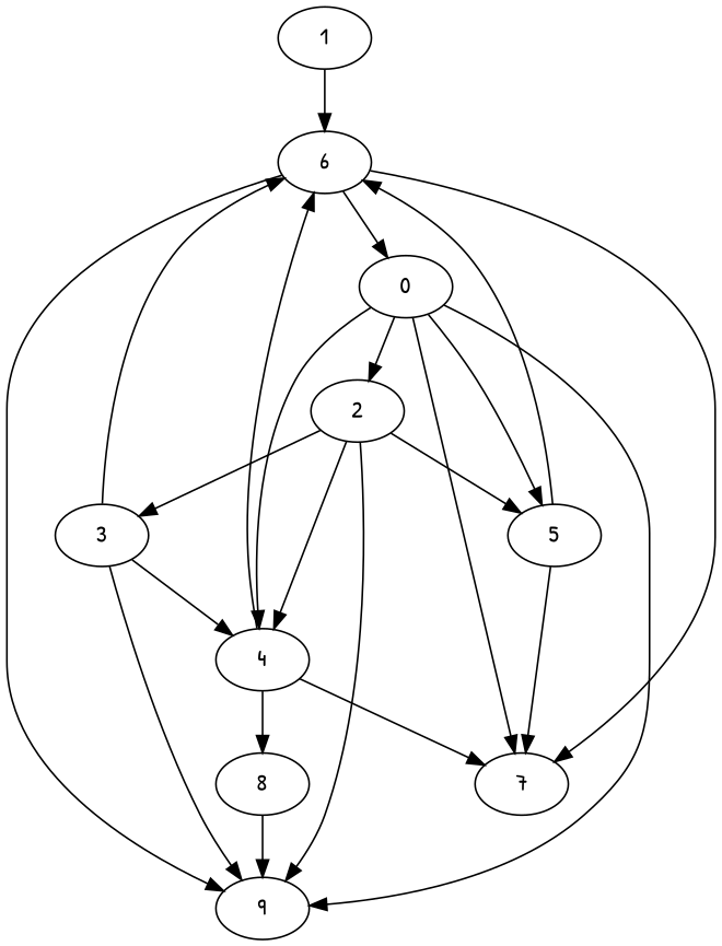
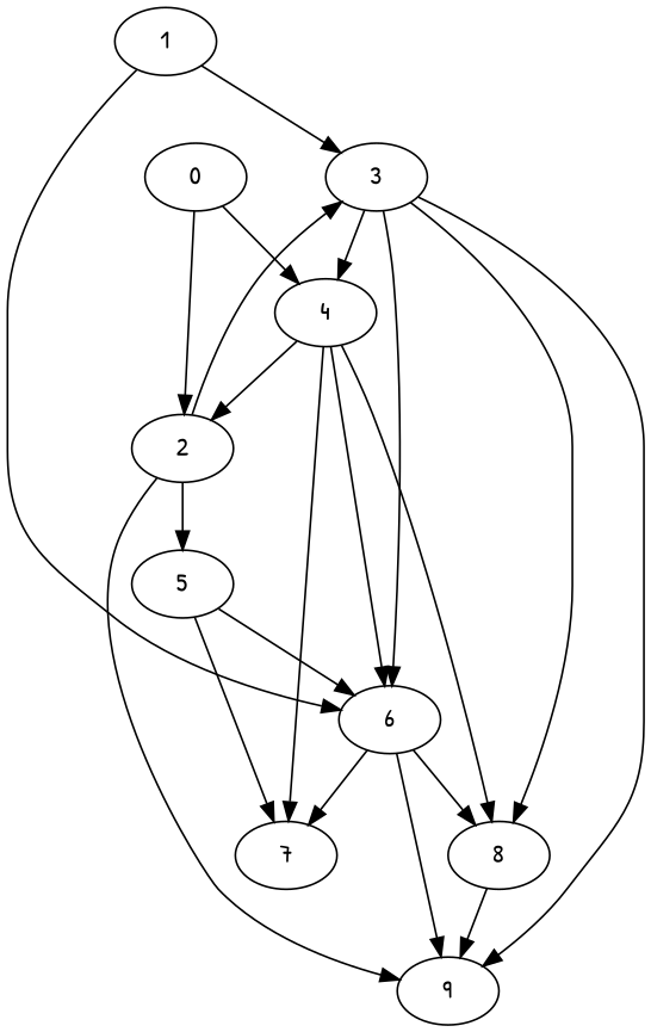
  digraph {
    fontname="Patrick Hand"
    node [Weight=16 fontname="Patrick Hand"]
    edge [Weight=6 fontname="Patrick Hand"]
    1 [Weight=23]
    3 [Weight=18]
    6 [Weight=5]
    8
    4 [Weight=5]
    9 [Weight=8]
    2
    5 [Weight=21]
    7 [Weight=21]
    0
+   1 -> 3
    1 -> 6 [Weight=4]
    3 -> 6 [Weight=5]
+   3 -> 8
    3 -> 4 [Weight=4]
    3 -> 9
-   6 -> 0 [Weight=4]
+   6 -> 8 [Weight=4]
    6 -> 9 [Weight=2]
    6 -> 7 [Weight=8]
    8 -> 9 [Weight=5]
    4 -> 6 [Weight=7]
    4 -> 8 [Weight=9]
    4 -> 7 [Weight=3]
    2 -> 3 [Weight=9]
-   2 -> 4 [Weight=7]
+   4 -> 2 [Weight=7]
    2 -> 9 [Weight=7]
    2 -> 5 [Weight=3]
    5 -> 6 [Weight=10]
    5 -> 7
    0 -> 4 [Weight=9]
-   0 -> 9 [Weight=3]
    0 -> 2
-   0 -> 5 [Weight=4]
-   0 -> 7 [Weight=5]
  }
